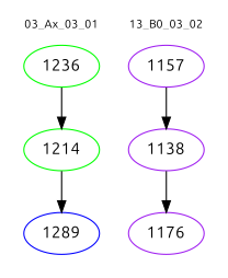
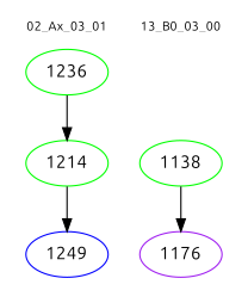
  digraph {
    fontname=Ubuntu
    node [color=green fontname=Ubuntu]
    edge [color=black fontname=Ubuntu]
    n1 [label=1236]
    n2 [label=1214]
-   n3 [color=blue label=1289]
-   n4 [color=purple label=1157]
-   n5 [color=purple label=1138]
+   n3 [color=blue label=1249]
+   n5 [label=1138]
    n6 [color=purple label=1176]
    subgraph cluster_1 {
      color=white
      fontsize=10
-     label="03_Ax_03_01"
+     label="02_Ax_03_01"
      n1
      n2
      n3
    }
    subgraph cluster_2 {
      color=white
      fontsize=10
-     label="13_B0_03_02"
-     n4
+     label="13_B0_03_00"
      n5
      n6
    }
    n1 -> n2
    n2 -> n3
-   n4 -> n5
    n5 -> n6
  }
